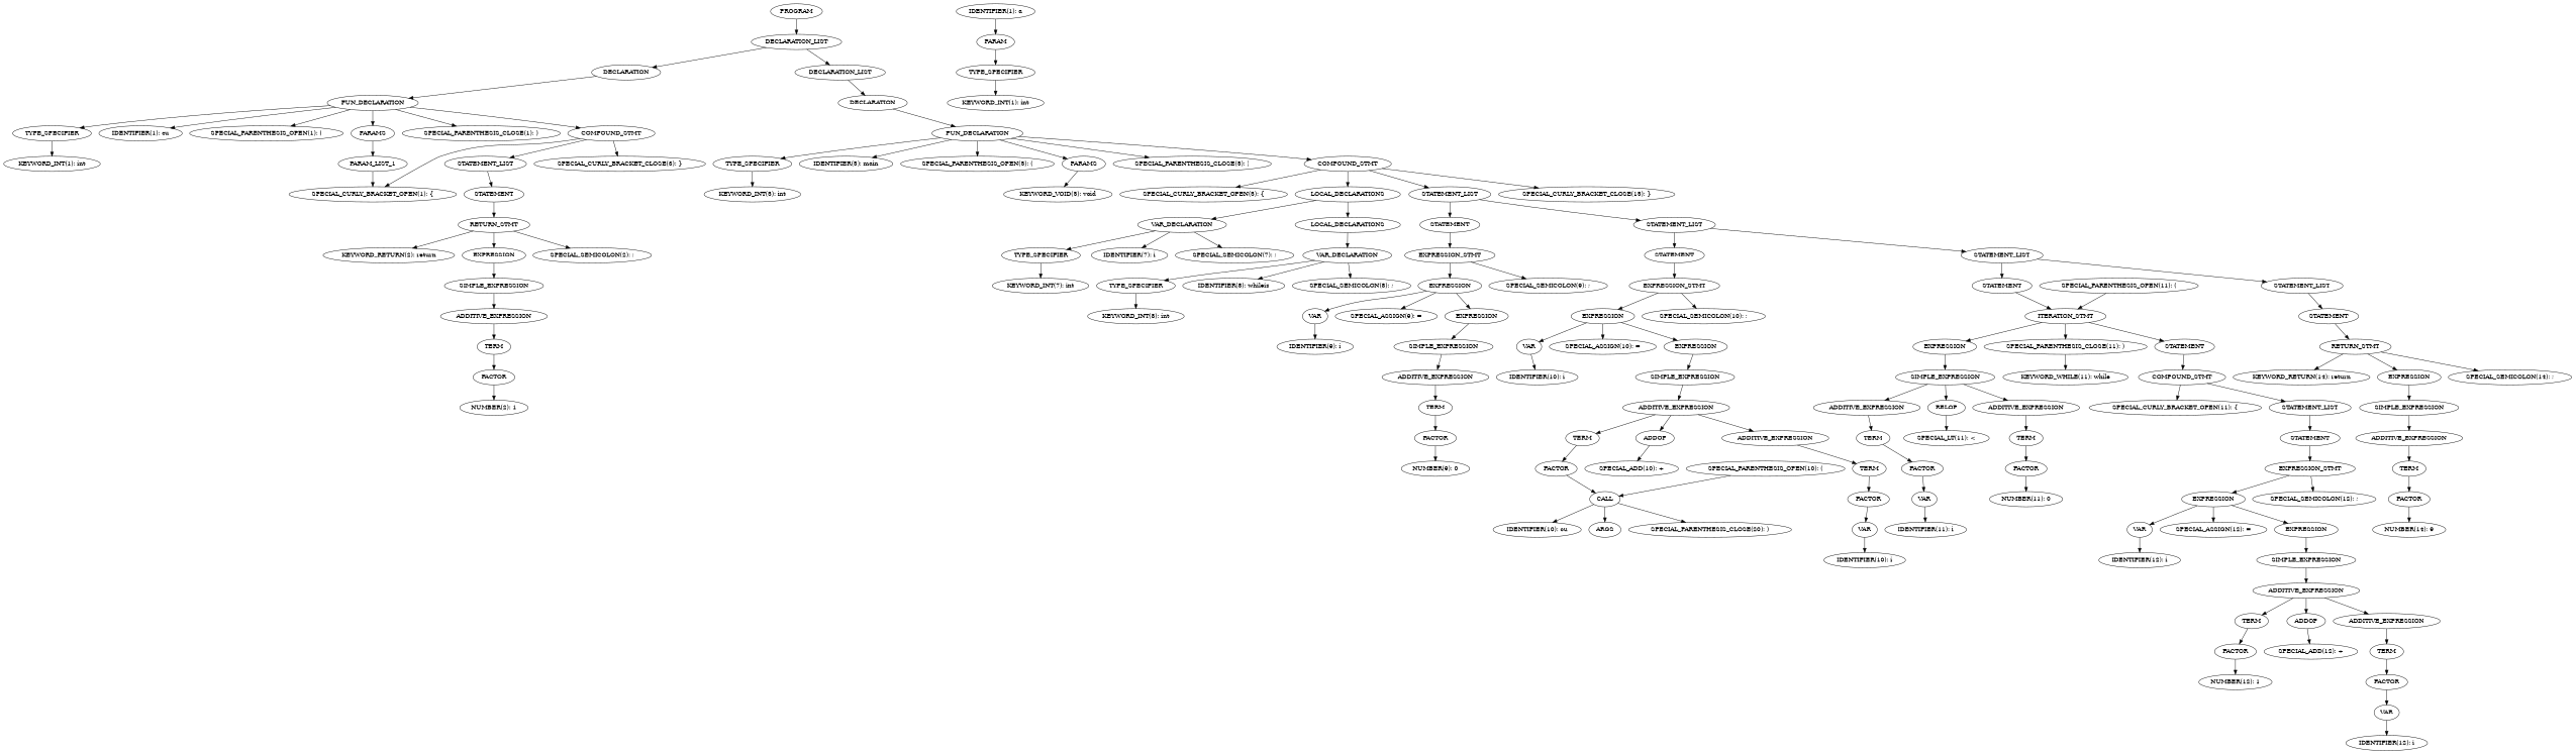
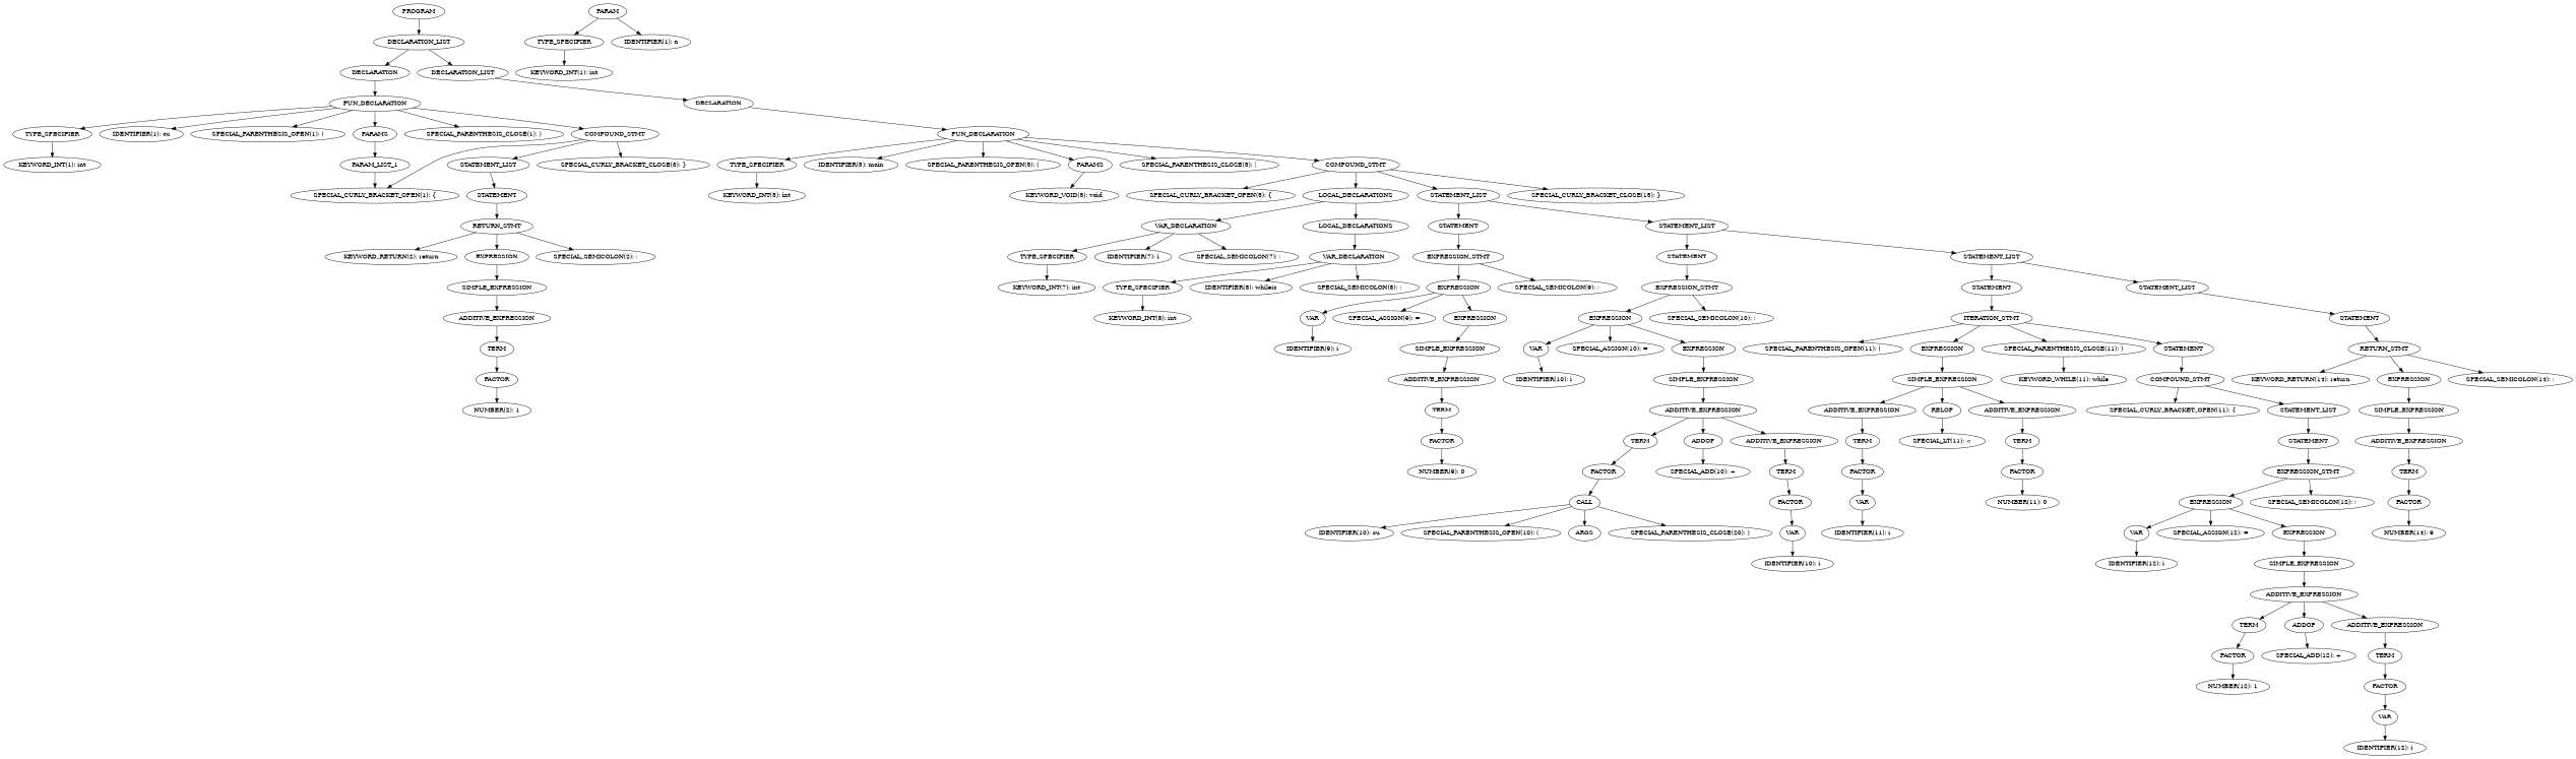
  digraph {
    fontname="DejaVu Serif"
    node [fontname="DejaVu Serif"]
    edge [fontname="DejaVu Serif"]
    n1 [label=PROGRAM]
    n2 [label=DECLARATION_LIST]
    n3 [label=DECLARATION]
    n4 [label=DECLARATION_LIST]
    n5 [label=FUN_DECLARATION]
    n6 [label=DECLARATION]
    n7 [label=TYPE_SPECIFIER]
    n8 [label="IDENTIFIER(1): cu"]
    n9 [label="SPECIAL_PARENTHESIS_OPEN(1): ("]
    n10 [label=PARAMS]
    n11 [label="SPECIAL_PARENTHESIS_CLOSE(1): )"]
    n12 [label=COMPOUND_STMT]
    n13 [label="KEYWORD_INT(1): int"]
    n14 [label=PARAM_LIST_1]
    n15 [label="SPECIAL_CURLY_BRACKET_OPEN(1): {"]
    n16 [label=STATEMENT_LIST]
    n17 [label="SPECIAL_CURLY_BRACKET_CLOSE(3): }"]
    n18 [label=PARAM]
    n19 [label=TYPE_SPECIFIER]
    n20 [label="IDENTIFIER(1): a"]
    n21 [label="KEYWORD_INT(1): int"]
    n22 [label=STATEMENT]
    n23 [label=RETURN_STMT]
    n24 [label="KEYWORD_RETURN(2): return"]
    n25 [label=EXPRESSION]
    n26 [label="SPECIAL_SEMICOLON(2): ;"]
    n27 [label=SIMPLE_EXPRESSION]
    n28 [label=ADDITIVE_EXPRESSION]
    n29 [label=TERM]
    n30 [label=FACTOR]
    n31 [label="NUMBER(2): 1"]
    n32 [label=FUN_DECLARATION]
    n33 [label=TYPE_SPECIFIER]
    n34 [label="IDENTIFIER(5): main"]
    n35 [label="SPECIAL_PARENTHESIS_OPEN(5): ("]
    n36 [label=PARAMS]
    n37 [label="SPECIAL_PARENTHESIS_CLOSE(5): )"]
    n38 [label=COMPOUND_STMT]
    n39 [label="KEYWORD_INT(5): int"]
    n40 [label="KEYWORD_VOID(5): void"]
    n41 [label="SPECIAL_CURLY_BRACKET_OPEN(5): {"]
    n42 [label=LOCAL_DECLARATIONS]
    n43 [label=STATEMENT_LIST]
    n44 [label="SPECIAL_CURLY_BRACKET_CLOSE(15): }"]
    n45 [label=VAR_DECLARATION]
    n46 [label=LOCAL_DECLARATIONS]
    n47 [label=STATEMENT]
    n48 [label=STATEMENT_LIST]
    n49 [label=TYPE_SPECIFIER]
    n50 [label="IDENTIFIER(7): i"]
    n51 [label="SPECIAL_SEMICOLON(7): ;"]
    n52 [label=VAR_DECLARATION]
    n53 [label="KEYWORD_INT(7): int"]
    n54 [label=TYPE_SPECIFIER]
    n55 [label="IDENTIFIER(8): whileis"]
    n56 [label="SPECIAL_SEMICOLON(8): ;"]
    n57 [label="KEYWORD_INT(8): int"]
    n58 [label=EXPRESSION_STMT]
    n59 [label=STATEMENT]
    n60 [label=STATEMENT_LIST]
    n61 [label=EXPRESSION]
    n62 [label="SPECIAL_SEMICOLON(9): ;"]
    n63 [label=VAR]
    n64 [label="SPECIAL_ASSIGN(9): ="]
    n65 [label=EXPRESSION]
    n66 [label="IDENTIFIER(9): i"]
    n67 [label=SIMPLE_EXPRESSION]
    n68 [label=ADDITIVE_EXPRESSION]
    n69 [label=TERM]
    n70 [label=FACTOR]
    n71 [label="NUMBER(9): 0"]
    n72 [label=EXPRESSION_STMT]
    n73 [label=STATEMENT]
    n74 [label=STATEMENT_LIST]
    n75 [label=EXPRESSION]
    n76 [label="SPECIAL_SEMICOLON(10): ;"]
    n77 [label=VAR]
    n78 [label="SPECIAL_ASSIGN(10): ="]
    n79 [label=EXPRESSION]
    n80 [label="IDENTIFIER(10): i"]
    n81 [label=SIMPLE_EXPRESSION]
    n82 [label=ADDITIVE_EXPRESSION]
    n83 [label=TERM]
    n84 [label=ADDOP]
    n85 [label=ADDITIVE_EXPRESSION]
    n86 [label=FACTOR]
    n87 [label="SPECIAL_ADD(10): +"]
    n88 [label=TERM]
    n89 [label=CALL]
    n90 [label="IDENTIFIER(10): cu"]
    n91 [label="SPECIAL_PARENTHESIS_OPEN(10): ("]
    n92 [label=ARGS]
    n93 [label="SPECIAL_PARENTHESIS_CLOSE(20): )"]
    n94 [label=FACTOR]
    n95 [label=VAR]
    n96 [label="IDENTIFIER(10): i"]
    n97 [label=ITERATION_STMT]
    n98 [label=STATEMENT]
    n99 [label="SPECIAL_PARENTHESIS_OPEN(11): ("]
    n100 [label=EXPRESSION]
    n101 [label="SPECIAL_PARENTHESIS_CLOSE(11): )"]
    n102 [label=STATEMENT]
    n103 [label="KEYWORD_WHILE(11): while"]
    n104 [label=SIMPLE_EXPRESSION]
    n105 [label=COMPOUND_STMT]
    n106 [label=ADDITIVE_EXPRESSION]
    n107 [label=RELOP]
    n108 [label=ADDITIVE_EXPRESSION]
    n109 [label=TERM]
    n110 [label="SPECIAL_LT(11): <"]
    n111 [label=TERM]
    n112 [label=FACTOR]
    n113 [label=VAR]
    n114 [label="IDENTIFIER(11): i"]
    n115 [label=FACTOR]
    n116 [label="NUMBER(11): 0"]
    n117 [label="SPECIAL_CURLY_BRACKET_OPEN(11): {"]
    n118 [label=STATEMENT_LIST]
    n119 [label=STATEMENT]
    n120 [label=EXPRESSION_STMT]
    n121 [label=EXPRESSION]
    n122 [label="SPECIAL_SEMICOLON(12): ;"]
    n123 [label=VAR]
    n124 [label="SPECIAL_ASSIGN(12): ="]
    n125 [label=EXPRESSION]
    n126 [label="IDENTIFIER(12): i"]
    n127 [label=SIMPLE_EXPRESSION]
    n128 [label=ADDITIVE_EXPRESSION]
    n129 [label=TERM]
    n130 [label=ADDOP]
    n131 [label=ADDITIVE_EXPRESSION]
    n132 [label=FACTOR]
    n133 [label="SPECIAL_ADD(12): +"]
    n134 [label=TERM]
    n135 [label="NUMBER(12): 1"]
    n136 [label=FACTOR]
    n137 [label=VAR]
    n138 [label="IDENTIFIER(12): i"]
    n139 [label=RETURN_STMT]
    n140 [label="KEYWORD_RETURN(14): return"]
    n141 [label=EXPRESSION]
    n142 [label="SPECIAL_SEMICOLON(14): ;"]
    n143 [label=SIMPLE_EXPRESSION]
    n144 [label=ADDITIVE_EXPRESSION]
    n145 [label=TERM]
    n146 [label=FACTOR]
    n147 [label="NUMBER(14): 9"]
    n1 -> n2
    n2 -> n3
    n2 -> n4
    n3 -> n5
    n4 -> n6
    n5 -> n7
    n5 -> n8
    n5 -> n9
    n5 -> n10
    n5 -> n11
    n5 -> n12
    n6 -> n32
    n7 -> n13
    n10 -> n14
    n12 -> n15
    n12 -> n16
    n12 -> n17
    n14 -> n15
    n16 -> n22
    n18 -> n19
-   n20 -> n18
+   n18 -> n20
    n19 -> n21
    n22 -> n23
    n23 -> n24
    n23 -> n25
    n23 -> n26
    n25 -> n27
    n27 -> n28
    n28 -> n29
    n29 -> n30
    n30 -> n31
    n32 -> n33
    n32 -> n34
    n32 -> n35
    n32 -> n36
    n32 -> n37
    n32 -> n38
    n33 -> n39
    n36 -> n40
    n38 -> n41
    n38 -> n42
    n38 -> n43
    n38 -> n44
    n42 -> n45
    n42 -> n46
    n43 -> n47
    n43 -> n48
    n45 -> n49
    n45 -> n50
    n45 -> n51
    n46 -> n52
    n47 -> n58
    n48 -> n59
    n48 -> n60
    n49 -> n53
    n52 -> n54
    n52 -> n55
    n52 -> n56
    n54 -> n57
    n58 -> n61
    n58 -> n62
    n59 -> n72
    n60 -> n73
    n60 -> n74
    n61 -> n63
    n61 -> n64
    n61 -> n65
    n63 -> n66
    n65 -> n67
    n67 -> n68
    n68 -> n69
    n69 -> n70
    n70 -> n71
    n72 -> n75
    n72 -> n76
    n73 -> n97
    n74 -> n98
    n75 -> n77
    n75 -> n78
    n75 -> n79
    n77 -> n80
    n79 -> n81
    n81 -> n82
    n82 -> n83
    n82 -> n84
    n82 -> n85
    n83 -> n86
    n84 -> n87
    n85 -> n88
    n86 -> n89
    n88 -> n94
    n89 -> n90
-   n91 -> n89
+   n89 -> n91
    n89 -> n92
    n89 -> n93
    n94 -> n95
    n95 -> n96
-   n99 -> n97
+   n97 -> n99
    n97 -> n100
    n97 -> n101
    n97 -> n102
    n98 -> n139
    n100 -> n104
    n101 -> n103
    n102 -> n105
    n104 -> n106
    n104 -> n107
    n104 -> n108
    n105 -> n117
    n105 -> n118
    n106 -> n109
    n107 -> n110
    n108 -> n111
    n109 -> n112
    n111 -> n115
    n112 -> n113
    n113 -> n114
    n115 -> n116
    n118 -> n119
    n119 -> n120
    n120 -> n121
    n120 -> n122
    n121 -> n123
    n121 -> n124
    n121 -> n125
    n123 -> n126
    n125 -> n127
    n127 -> n128
    n128 -> n129
    n128 -> n130
    n128 -> n131
    n129 -> n132
    n130 -> n133
    n131 -> n134
    n132 -> n135
    n134 -> n136
    n136 -> n137
    n137 -> n138
    n139 -> n140
    n139 -> n141
    n139 -> n142
    n141 -> n143
    n143 -> n144
    n144 -> n145
    n145 -> n146
    n146 -> n147
  }
